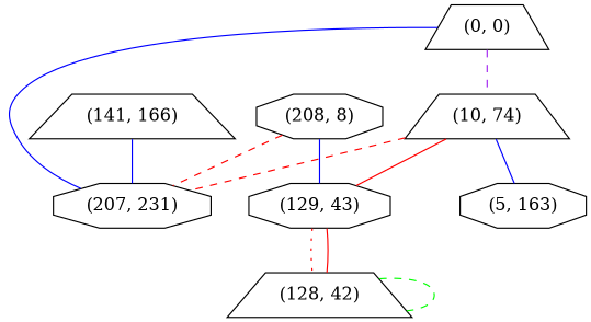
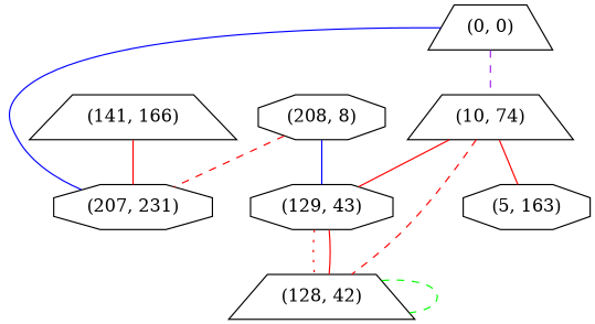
  graph {
    node [shape=trapezium]
    edge [color=red style=solid weight=1]
    "(0, 0)"
    "(10, 74)"
    "(207, 231)" [shape=octagon]
    "(5, 163)" [shape=octagon]
    "(128, 42)"
    "(129, 43)" [shape=octagon]
    "(208, 8)" [shape=octagon]
    "(141, 166)"
    "(0, 0)" -- "(10, 74)" [color=purple style=dashed weight=4]
    "(0, 0)" -- "(207, 231)" [color=blue weight=3]
-   "(10, 74)" -- "(5, 163)" [color=blue]
-   "(10, 74)" -- "(207, 231)" [style=dashed]
+   "(10, 74)" -- "(5, 163)"
+   "(10, 74)" -- "(128, 42)" [style=dashed]
    "(10, 74)" -- "(129, 43)"
    "(128, 42)" -- "(128, 42)" [color=green style=dashed weight=2]
    "(129, 43)" -- "(128, 42)" [style=dotted]
    "(129, 43)" -- "(128, 42)"
    "(208, 8)" -- "(207, 231)" [style=dashed]
    "(208, 8)" -- "(129, 43)" [color=blue weight=3]
-   "(141, 166)" -- "(207, 231)" [color=blue weight=3]
+   "(141, 166)" -- "(207, 231)" [weight=3]
  }
